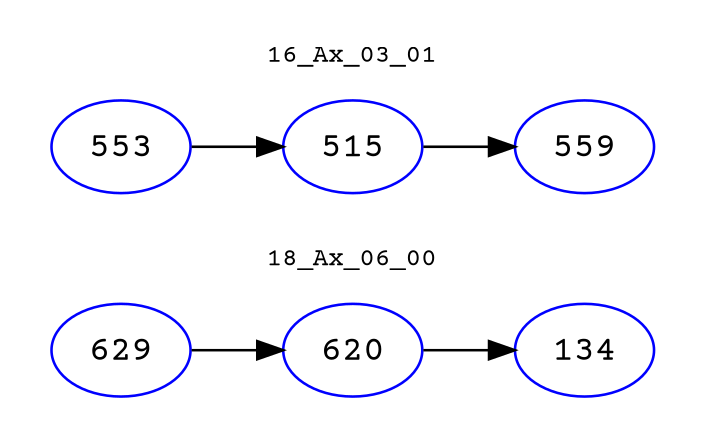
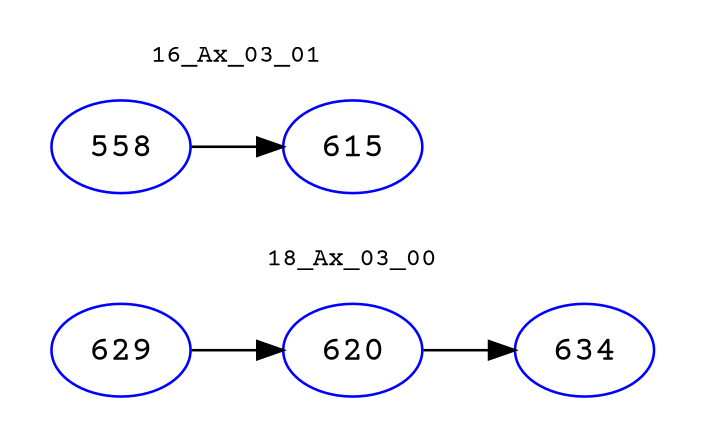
  digraph {
    fontname="Courier Prime"
    rankdir=LR
    node [color=blue fontname="Courier Prime"]
    edge [color=black fontname="Courier Prime"]
    n1 [label=629]
    n2 [label=620]
-   n3 [label=134]
-   n4 [label=553]
-   n5 [label=515]
-   n6 [label=559]
+   n3 [label=634]
+   n4 [label=558]
+   n5 [label=615]
    subgraph cluster_1 {
      color=white
      fontsize=10
-     label="18_Ax_06_00"
+     label="18_Ax_03_00"
      n1
      n2
      n3
    }
    subgraph cluster_2 {
      color=white
      fontsize=10
      label="16_Ax_03_01"
      n4
      n5
-     n6
    }
    n1 -> n2
    n2 -> n3
    n4 -> n5
-   n5 -> n6
  }
